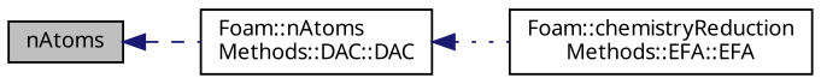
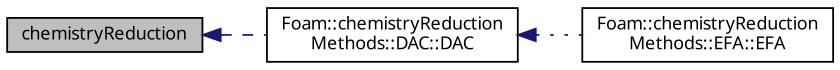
  digraph {
    fontname="Noto Sans"
    rankdir=LR
    node [color=black fontname="Noto Sans" fontsize=10 shape=record]
    edge [color=midnightblue dir=back fontname="Noto Sans" fontsize=10 labelfontname=Helvetica labelfontsize=10]
-   n1 [fillcolor=grey75 fontcolor=black height=0.2 label=nAtoms style=filled width=0.4]
-   n2 [height=0.2 label="Foam::nAtoms\lMethods::DAC::DAC" width=0.4]
+   n1 [fillcolor=grey75 fontcolor=black height=0.2 label=chemistryReduction style=filled width=0.4]
+   n2 [height=0.2 label="Foam::chemistryReduction\lMethods::DAC::DAC" width=0.4]
    n3 [height=0.2 label="Foam::chemistryReduction\lMethods::EFA::EFA" width=0.4]
    n1 -> n2 [style=dashed]
    n2 -> n3 [style=dotted]
  }
